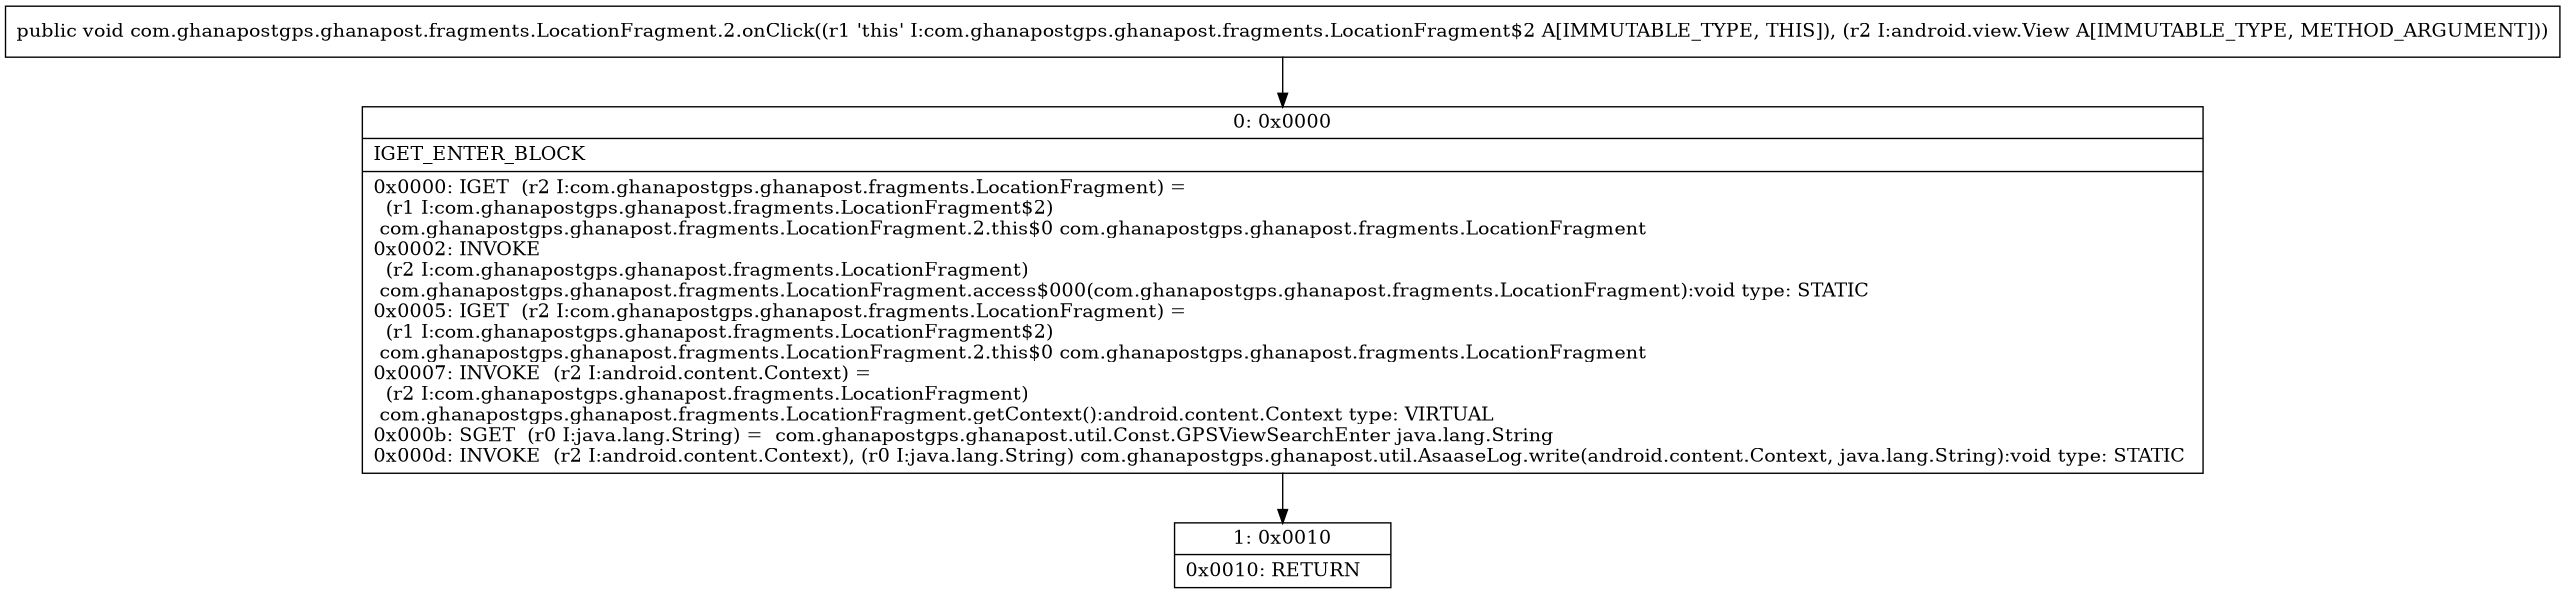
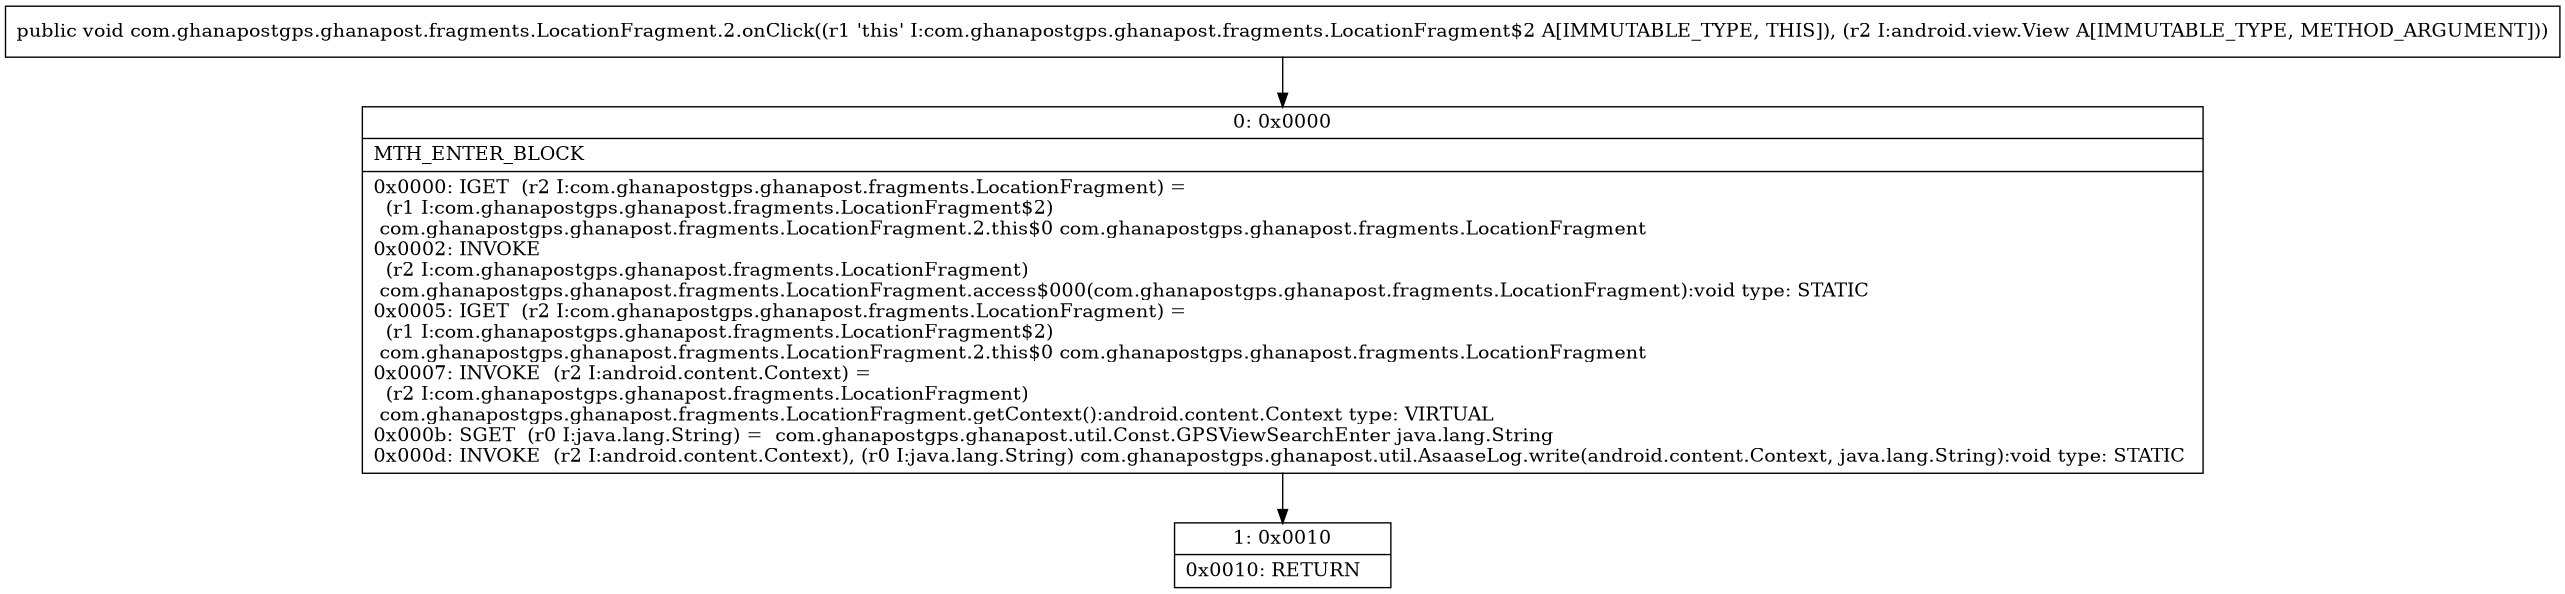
  digraph {
    node [shape=record]
-   n1 [label="{0\:\ 0x0000|IGET_ENTER_BLOCK\l|0x0000: IGET  (r2 I:com.ghanapostgps.ghanapost.fragments.LocationFragment) = \l  (r1 I:com.ghanapostgps.ghanapost.fragments.LocationFragment$2)\l com.ghanapostgps.ghanapost.fragments.LocationFragment.2.this$0 com.ghanapostgps.ghanapost.fragments.LocationFragment \l0x0002: INVOKE  \l  (r2 I:com.ghanapostgps.ghanapost.fragments.LocationFragment)\l com.ghanapostgps.ghanapost.fragments.LocationFragment.access$000(com.ghanapostgps.ghanapost.fragments.LocationFragment):void type: STATIC \l0x0005: IGET  (r2 I:com.ghanapostgps.ghanapost.fragments.LocationFragment) = \l  (r1 I:com.ghanapostgps.ghanapost.fragments.LocationFragment$2)\l com.ghanapostgps.ghanapost.fragments.LocationFragment.2.this$0 com.ghanapostgps.ghanapost.fragments.LocationFragment \l0x0007: INVOKE  (r2 I:android.content.Context) = \l  (r2 I:com.ghanapostgps.ghanapost.fragments.LocationFragment)\l com.ghanapostgps.ghanapost.fragments.LocationFragment.getContext():android.content.Context type: VIRTUAL \l0x000b: SGET  (r0 I:java.lang.String) =  com.ghanapostgps.ghanapost.util.Const.GPSViewSearchEnter java.lang.String \l0x000d: INVOKE  (r2 I:android.content.Context), (r0 I:java.lang.String) com.ghanapostgps.ghanapost.util.AsaaseLog.write(android.content.Context, java.lang.String):void type: STATIC \l}"]
+   n1 [label="{0\:\ 0x0000|MTH_ENTER_BLOCK\l|0x0000: IGET  (r2 I:com.ghanapostgps.ghanapost.fragments.LocationFragment) = \l  (r1 I:com.ghanapostgps.ghanapost.fragments.LocationFragment$2)\l com.ghanapostgps.ghanapost.fragments.LocationFragment.2.this$0 com.ghanapostgps.ghanapost.fragments.LocationFragment \l0x0002: INVOKE  \l  (r2 I:com.ghanapostgps.ghanapost.fragments.LocationFragment)\l com.ghanapostgps.ghanapost.fragments.LocationFragment.access$000(com.ghanapostgps.ghanapost.fragments.LocationFragment):void type: STATIC \l0x0005: IGET  (r2 I:com.ghanapostgps.ghanapost.fragments.LocationFragment) = \l  (r1 I:com.ghanapostgps.ghanapost.fragments.LocationFragment$2)\l com.ghanapostgps.ghanapost.fragments.LocationFragment.2.this$0 com.ghanapostgps.ghanapost.fragments.LocationFragment \l0x0007: INVOKE  (r2 I:android.content.Context) = \l  (r2 I:com.ghanapostgps.ghanapost.fragments.LocationFragment)\l com.ghanapostgps.ghanapost.fragments.LocationFragment.getContext():android.content.Context type: VIRTUAL \l0x000b: SGET  (r0 I:java.lang.String) =  com.ghanapostgps.ghanapost.util.Const.GPSViewSearchEnter java.lang.String \l0x000d: INVOKE  (r2 I:android.content.Context), (r0 I:java.lang.String) com.ghanapostgps.ghanapost.util.AsaaseLog.write(android.content.Context, java.lang.String):void type: STATIC \l}"]
    n2 [label="{1\:\ 0x0010|0x0010: RETURN   \l}"]
    n3 [label="{public void com.ghanapostgps.ghanapost.fragments.LocationFragment.2.onClick((r1 'this' I:com.ghanapostgps.ghanapost.fragments.LocationFragment$2 A[IMMUTABLE_TYPE, THIS]), (r2 I:android.view.View A[IMMUTABLE_TYPE, METHOD_ARGUMENT])) }"]
    n1 -> n2
    n3 -> n1
  }
